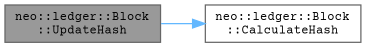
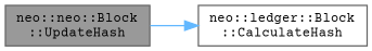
  digraph {
    rankdir=LR
    fontname="Courier Prime"
    node [fontname="Courier Prime" fontsize=10 shape=box style=filled]
-   n1 [color=gray40 fillcolor=grey60 fontcolor=black height=0.2 label="neo::ledger::Block\l::UpdateHash" width=0.4]
+   n1 [color=gray40 fillcolor=grey60 fontcolor=black height=0.2 label="neo::neo::Block\l::UpdateHash" width=0.4]
    n2 [color=grey40 fillcolor=white height=0.2 label="neo::ledger::Block\l::CalculateHash" width=0.4]
    n1 -> n2 [color=steelblue1 fontname="Courier Prime" fontsize=10 labelfontname=Helvetica labelfontsize=10 style=solid]
  }
